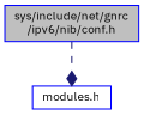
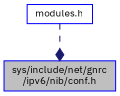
  digraph {
    fontname="IBM Plex Sans"
    node [color=blue fontname="IBM Plex Sans" fontsize=10 shape=record style=filled]
    n1 [fillcolor=grey75 fontcolor=black height=0.2 label="sys/include/net/gnrc\l/ipv6/nib/conf.h" width=0.4]
    n2 [fillcolor=white height=0.2 label="modules.h" width=0.4]
-   n1 -> n2 [color=midnightblue fontname="IBM Plex Sans" fontsize=10 labelfontname=Helvetica labelfontsize=10 style=dashed arrowhead=diamond]
+   n2 -> n1 [color=midnightblue fontname="IBM Plex Sans" fontsize=10 labelfontname=Helvetica labelfontsize=10 style=dashed arrowhead=diamond]
  }
